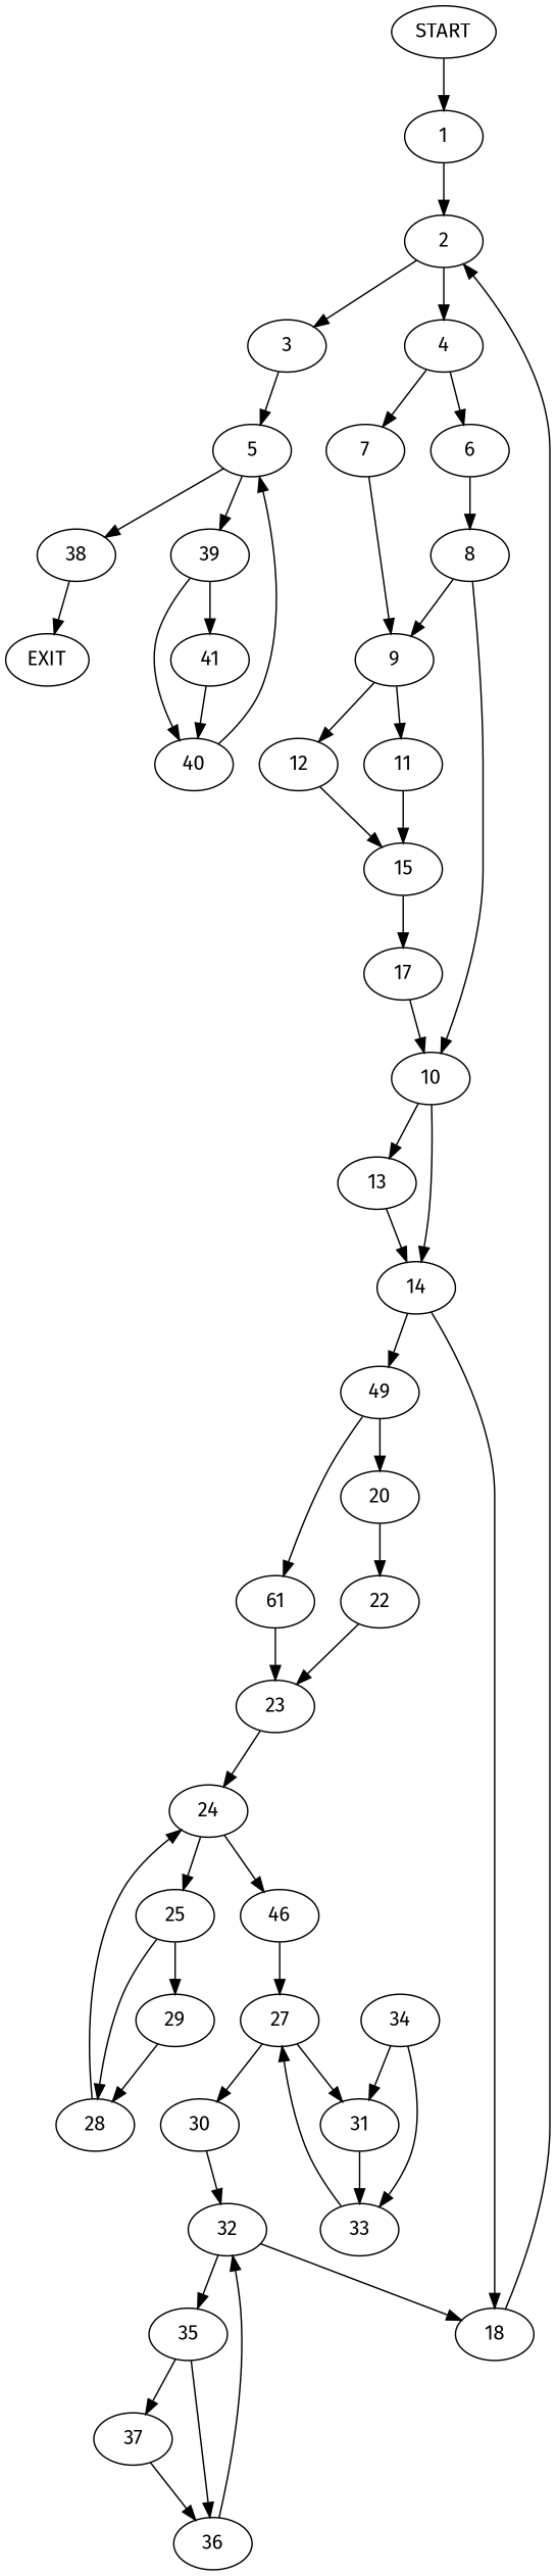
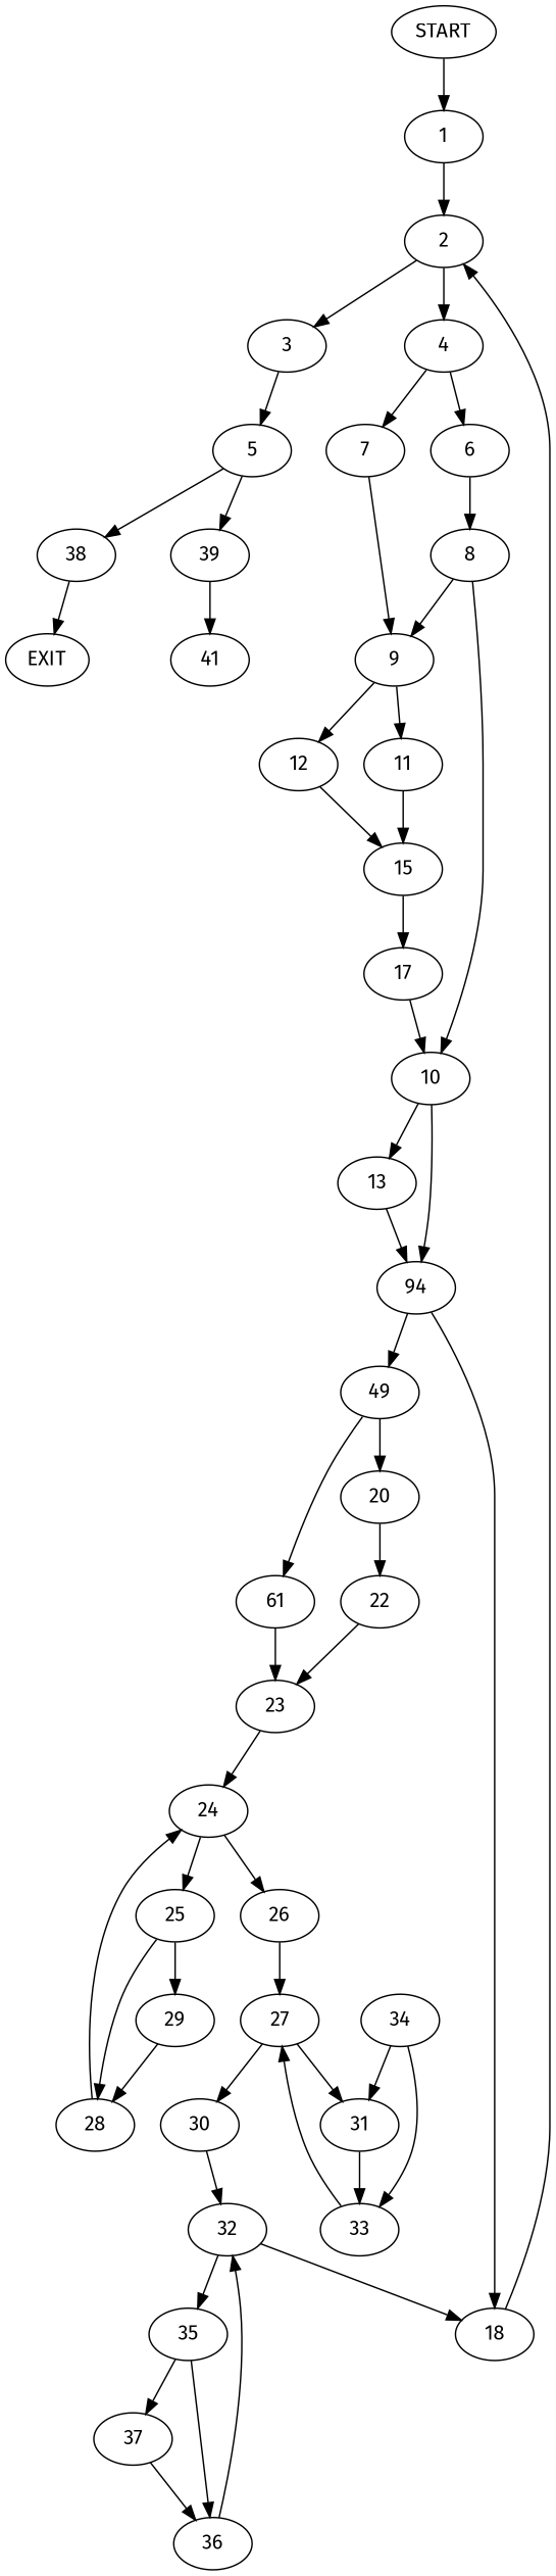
  digraph {
    fontname="Fira Sans"
    node [fontname="Fira Sans"]
    edge [fontname="Fira Sans"]
    n1 [label=START]
    1
    2
    n4 [label=EXIT]
    3
    4
    5
    6
    7
    38
    39
    8
    9
-   40
    41
    10
    11
    12
    13
-   14
+   14 [label=94]
    15
    18
    n23 [label=49]
    17
    20
    n26 [label=61]
    22
    23
    24
    25
-   26 [label=46]
+   26
    28
    29
    27
    30
    31
    32
    33
    35
    34
    36
    37
    n1 -> 1
    1 -> 2
    2 -> 3
    2 -> 4
    3 -> 5
    4 -> 6
    4 -> 7
    5 -> 38
    5 -> 39
    6 -> 8
    7 -> 9
    38 -> n4
-   39 -> 40
    39 -> 41
    8 -> 9
    8 -> 10
    9 -> 11
    9 -> 12
-   40 -> 5
-   41 -> 40
    10 -> 13
    10 -> 14
    11 -> 15
    12 -> 15
    13 -> 14
    14 -> 18
    14 -> n23
    15 -> 17
    18 -> 2
    n23 -> 20
    n23 -> n26
    17 -> 10
    20 -> 22
    n26 -> 23
    22 -> 23
    23 -> 24
    24 -> 25
    24 -> 26
    25 -> 28
    25 -> 29
    26 -> 27
    28 -> 24
    29 -> 28
    27 -> 30
    27 -> 31
    30 -> 32
    31 -> 33
    32 -> 18
    32 -> 35
    33 -> 27
    35 -> 36
    35 -> 37
    34 -> 31
    34 -> 33
    36 -> 32
    37 -> 36
  }
